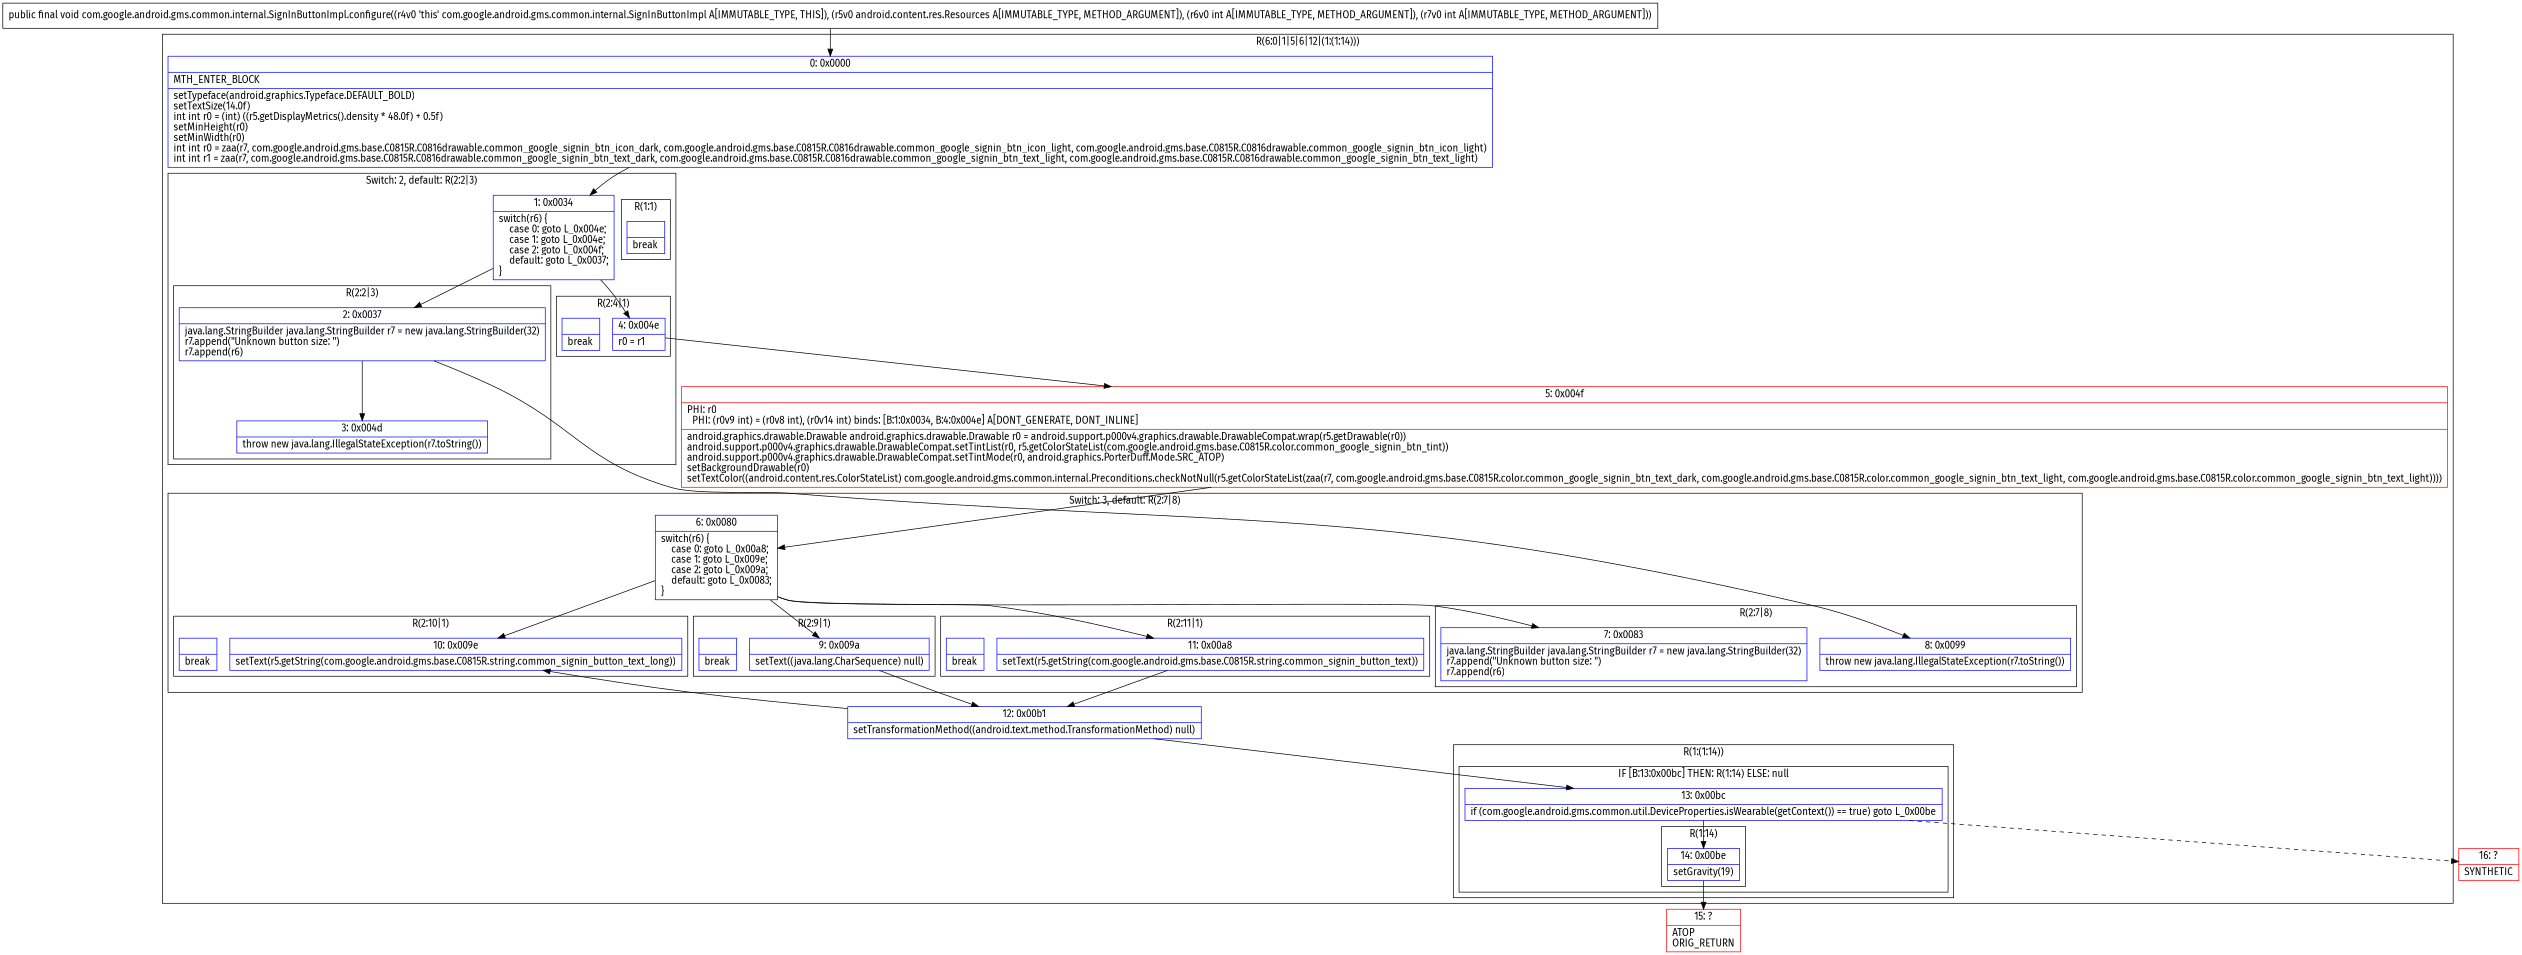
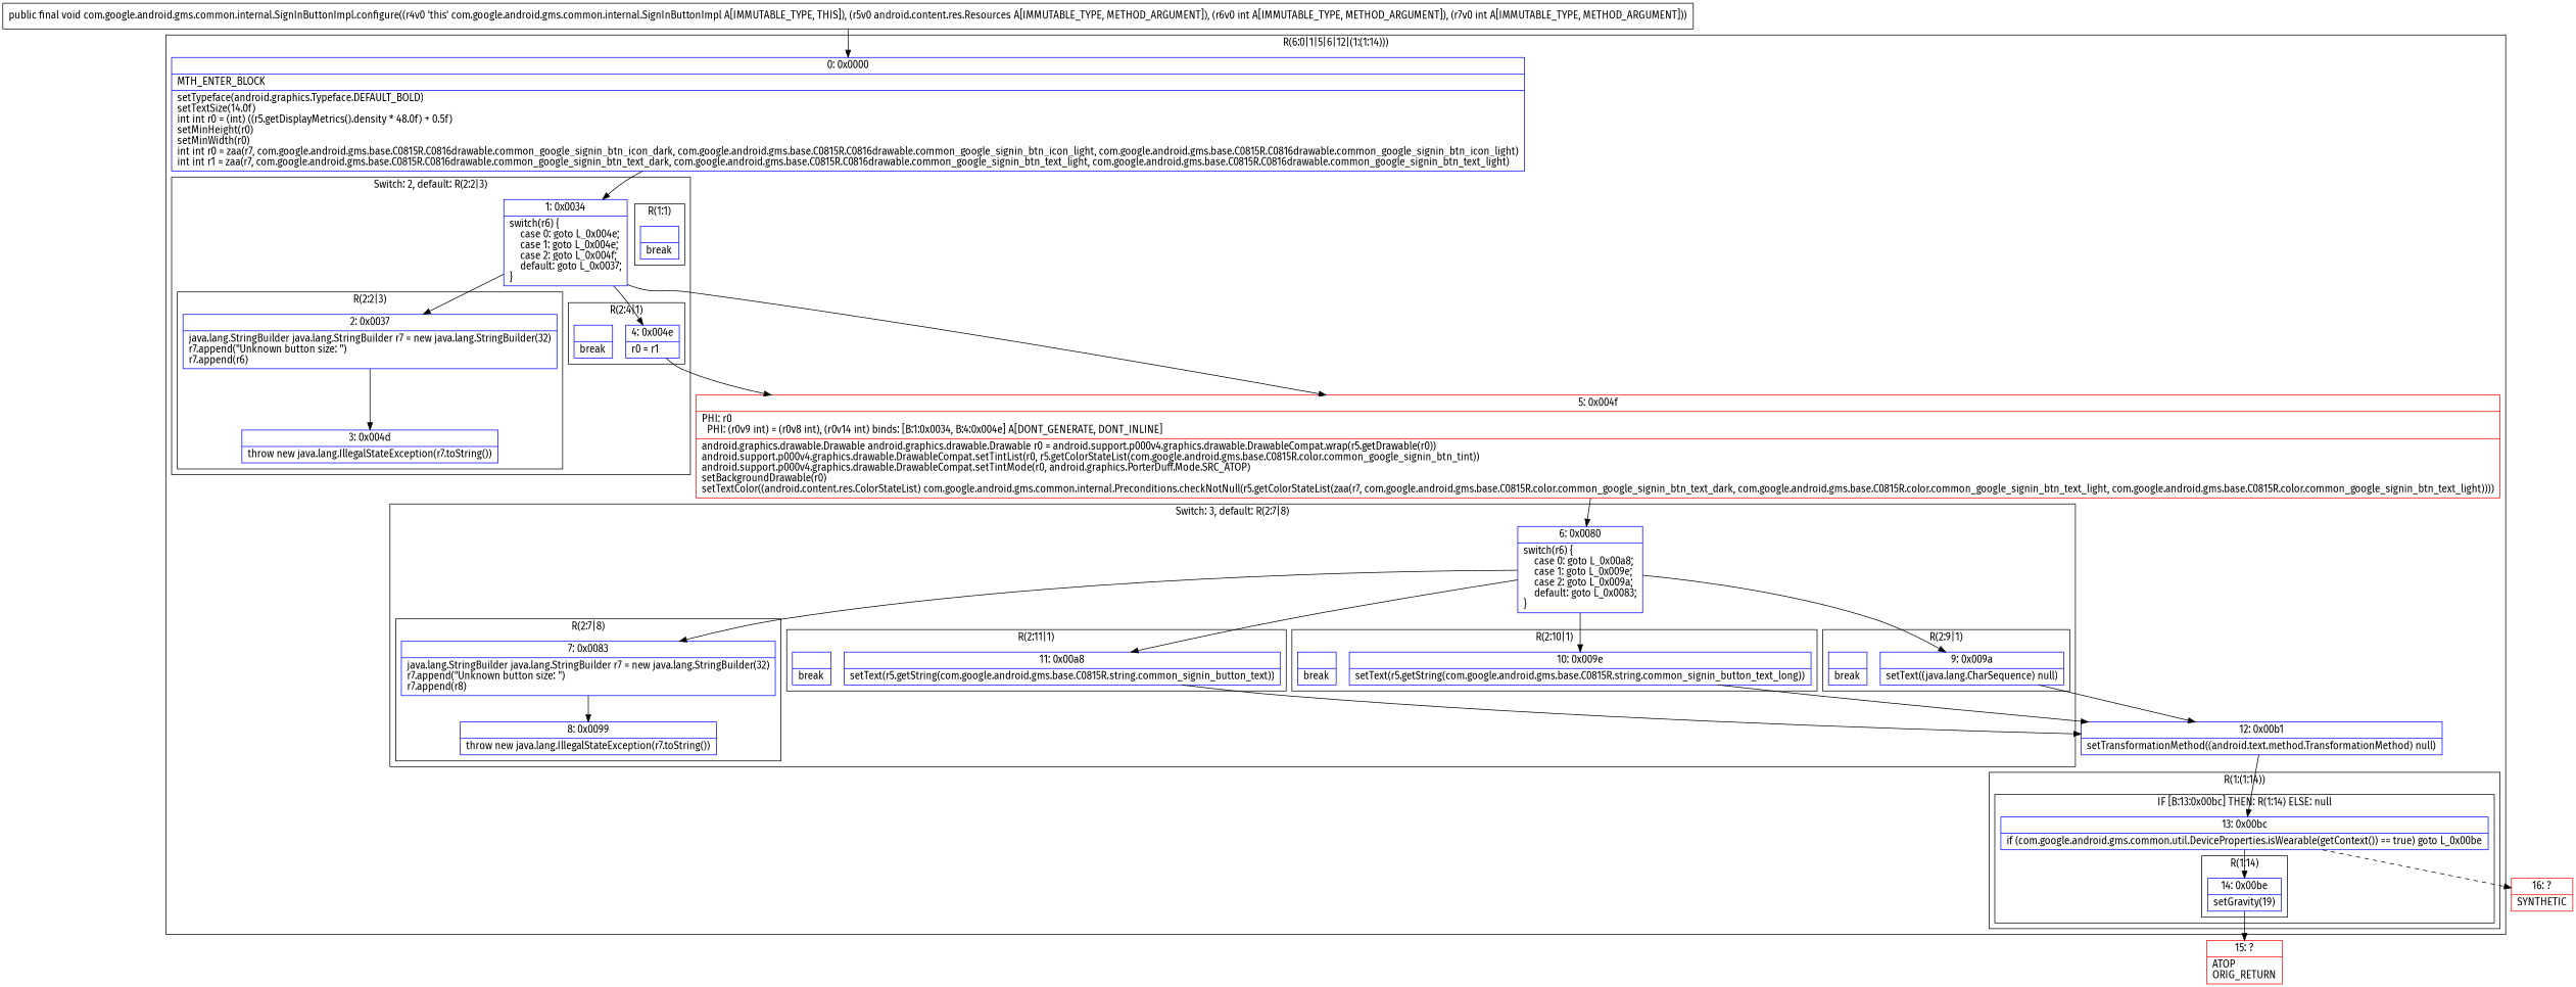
  digraph {
    fontname="Fira Sans"
    node [color=blue fontname="Fira Sans" shape=record]
    edge [fontname="Fira Sans"]
    n1 [label="{4\:\ 0x004e|r0 = r1\l}"]
    n2 [label="{|break\l}"]
    n3 [label="{|break\l}"]
    n4 [label="{2\:\ 0x0037|java.lang.StringBuilder java.lang.StringBuilder r7 = new java.lang.StringBuilder(32)\lr7.append(\"Unknown button size: \")\lr7.append(r6)\l}"]
    n5 [label="{3\:\ 0x004d|throw new java.lang.IllegalStateException(r7.toString())\l}"]
    n6 [label="{1\:\ 0x0034|switch(r6) \{\l    case 0: goto L_0x004e;\l    case 1: goto L_0x004e;\l    case 2: goto L_0x004f;\l    default: goto L_0x0037;\l\}\l}"]
    n7 [label="{11\:\ 0x00a8|setText(r5.getString(com.google.android.gms.base.C0815R.string.common_signin_button_text))\l}"]
    n8 [label="{|break\l}"]
    n9 [label="{10\:\ 0x009e|setText(r5.getString(com.google.android.gms.base.C0815R.string.common_signin_button_text_long))\l}"]
    n10 [label="{|break\l}"]
    n11 [label="{9\:\ 0x009a|setText((java.lang.CharSequence) null)\l}"]
    n12 [label="{|break\l}"]
-   n13 [label="{7\:\ 0x0083|java.lang.StringBuilder java.lang.StringBuilder r7 = new java.lang.StringBuilder(32)\lr7.append(\"Unknown button size: \")\lr7.append(r6)\l}"]
+   n13 [label="{7\:\ 0x0083|java.lang.StringBuilder java.lang.StringBuilder r7 = new java.lang.StringBuilder(32)\lr7.append(\"Unknown button size: \")\lr7.append(r8)\l}"]
    n14 [label="{8\:\ 0x0099|throw new java.lang.IllegalStateException(r7.toString())\l}"]
    n15 [label="{6\:\ 0x0080|switch(r6) \{\l    case 0: goto L_0x00a8;\l    case 1: goto L_0x009e;\l    case 2: goto L_0x009a;\l    default: goto L_0x0083;\l\}\l}"]
    n16 [label="{14\:\ 0x00be|setGravity(19)\l}"]
    n17 [label="{13\:\ 0x00bc|if (com.google.android.gms.common.util.DeviceProperties.isWearable(getContext()) == true) goto L_0x00be\l}"]
    n18 [label="{0\:\ 0x0000|MTH_ENTER_BLOCK\l|setTypeface(android.graphics.Typeface.DEFAULT_BOLD)\lsetTextSize(14.0f)\lint int r0 = (int) ((r5.getDisplayMetrics().density * 48.0f) + 0.5f)\lsetMinHeight(r0)\lsetMinWidth(r0)\lint int r0 = zaa(r7, com.google.android.gms.base.C0815R.C0816drawable.common_google_signin_btn_icon_dark, com.google.android.gms.base.C0815R.C0816drawable.common_google_signin_btn_icon_light, com.google.android.gms.base.C0815R.C0816drawable.common_google_signin_btn_icon_light)\lint int r1 = zaa(r7, com.google.android.gms.base.C0815R.C0816drawable.common_google_signin_btn_text_dark, com.google.android.gms.base.C0815R.C0816drawable.common_google_signin_btn_text_light, com.google.android.gms.base.C0815R.C0816drawable.common_google_signin_btn_text_light)\l}"]
    n19 [color=red label="{5\:\ 0x004f|PHI: r0 \l  PHI: (r0v9 int) = (r0v8 int), (r0v14 int) binds: [B:1:0x0034, B:4:0x004e] A[DONT_GENERATE, DONT_INLINE]\l|android.graphics.drawable.Drawable android.graphics.drawable.Drawable r0 = android.support.p000v4.graphics.drawable.DrawableCompat.wrap(r5.getDrawable(r0))\landroid.support.p000v4.graphics.drawable.DrawableCompat.setTintList(r0, r5.getColorStateList(com.google.android.gms.base.C0815R.color.common_google_signin_btn_tint))\landroid.support.p000v4.graphics.drawable.DrawableCompat.setTintMode(r0, android.graphics.PorterDuff.Mode.SRC_ATOP)\lsetBackgroundDrawable(r0)\lsetTextColor((android.content.res.ColorStateList) com.google.android.gms.common.internal.Preconditions.checkNotNull(r5.getColorStateList(zaa(r7, com.google.android.gms.base.C0815R.color.common_google_signin_btn_text_dark, com.google.android.gms.base.C0815R.color.common_google_signin_btn_text_light, com.google.android.gms.base.C0815R.color.common_google_signin_btn_text_light))))\l}"]
    n20 [label="{12\:\ 0x00b1|setTransformationMethod((android.text.method.TransformationMethod) null)\l}"]
    n21 [color=red label="{15\:\ ?|ATOP\lORIG_RETURN\l}"]
    n22 [color=red label="{16\:\ ?|SYNTHETIC\l}"]
    n23 [label="{public final void com.google.android.gms.common.internal.SignInButtonImpl.configure((r4v0 'this' com.google.android.gms.common.internal.SignInButtonImpl A[IMMUTABLE_TYPE, THIS]), (r5v0 android.content.res.Resources A[IMMUTABLE_TYPE, METHOD_ARGUMENT]), (r6v0 int A[IMMUTABLE_TYPE, METHOD_ARGUMENT]), (r7v0 int A[IMMUTABLE_TYPE, METHOD_ARGUMENT])) }" color=""]
    subgraph cluster_1 {
      label="R(6:0|1|5|6|12|(1:(1:14)))"
      n18
      n19
      n20
      subgraph cluster_2 {
        label="Switch: 2, default: R(2:2|3)"
        n6
        subgraph cluster_3 {
          label="R(2:4|1)"
          n1
          n2
        }
        subgraph cluster_4 {
          label="R(1:1)"
          n3
        }
        subgraph cluster_5 {
          label="R(2:2|3)"
          n4
          n5
        }
      }
      subgraph cluster_6 {
        label="Switch: 3, default: R(2:7|8)"
        n15
        subgraph cluster_7 {
          label="R(2:11|1)"
          n7
          n8
        }
        subgraph cluster_8 {
          label="R(2:10|1)"
          n9
          n10
        }
        subgraph cluster_9 {
          label="R(2:9|1)"
          n11
          n12
        }
        subgraph cluster_10 {
          label="R(2:7|8)"
          n13
          n14
        }
      }
      subgraph cluster_11 {
        label="R(1:(1:14))"
        subgraph cluster_12 {
          label="IF [B:13:0x00bc] THEN: R(1:14) ELSE: null"
          n17
          subgraph cluster_13 {
            label="R(1:14)"
            n16
          }
        }
      }
    }
    n1 -> n19
    n4 -> n5
    n6 -> n1
    n6 -> n4
+   n6 -> n19
    n7 -> n20
-   n20 -> n9
+   n9 -> n20
    n11 -> n20
-   n4 -> n14
+   n13 -> n14
    n15 -> n7
    n15 -> n9
    n15 -> n11
    n15 -> n13
    n16 -> n21
    n17 -> n16
    n17 -> n22 [style=dashed]
    n18 -> n6
    n19 -> n15
    n20 -> n17
    n23 -> n18
  }
